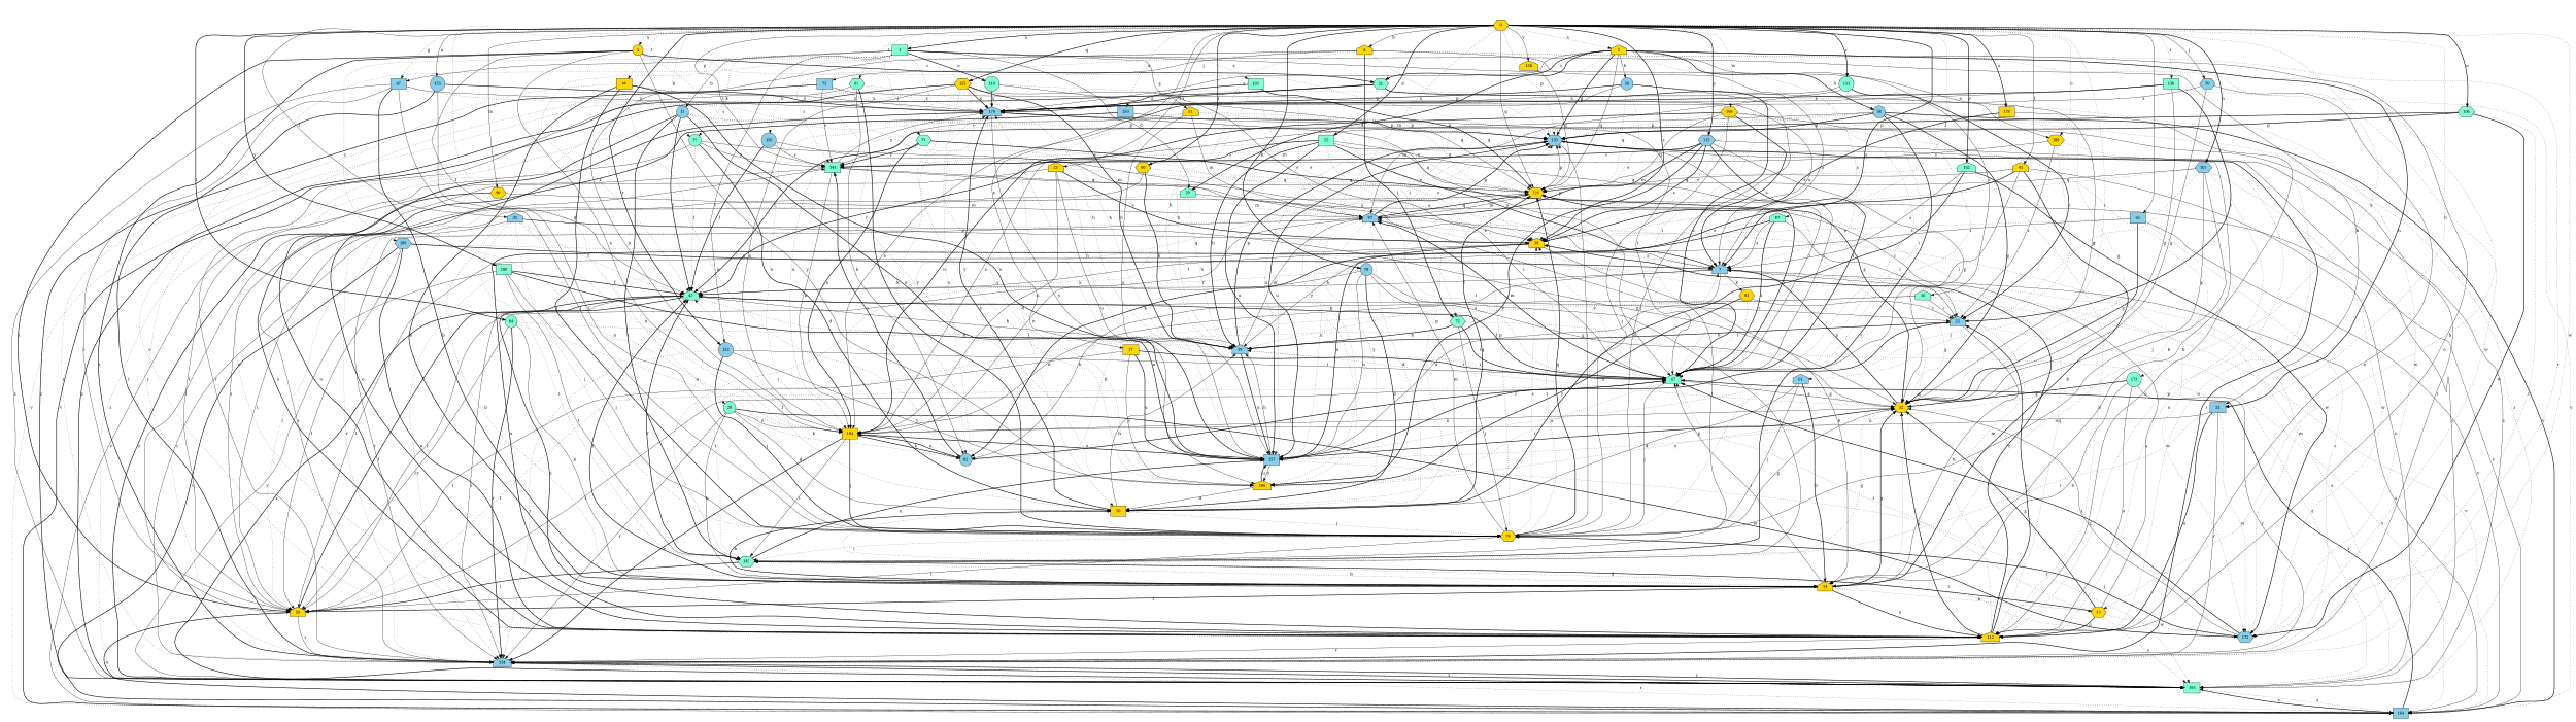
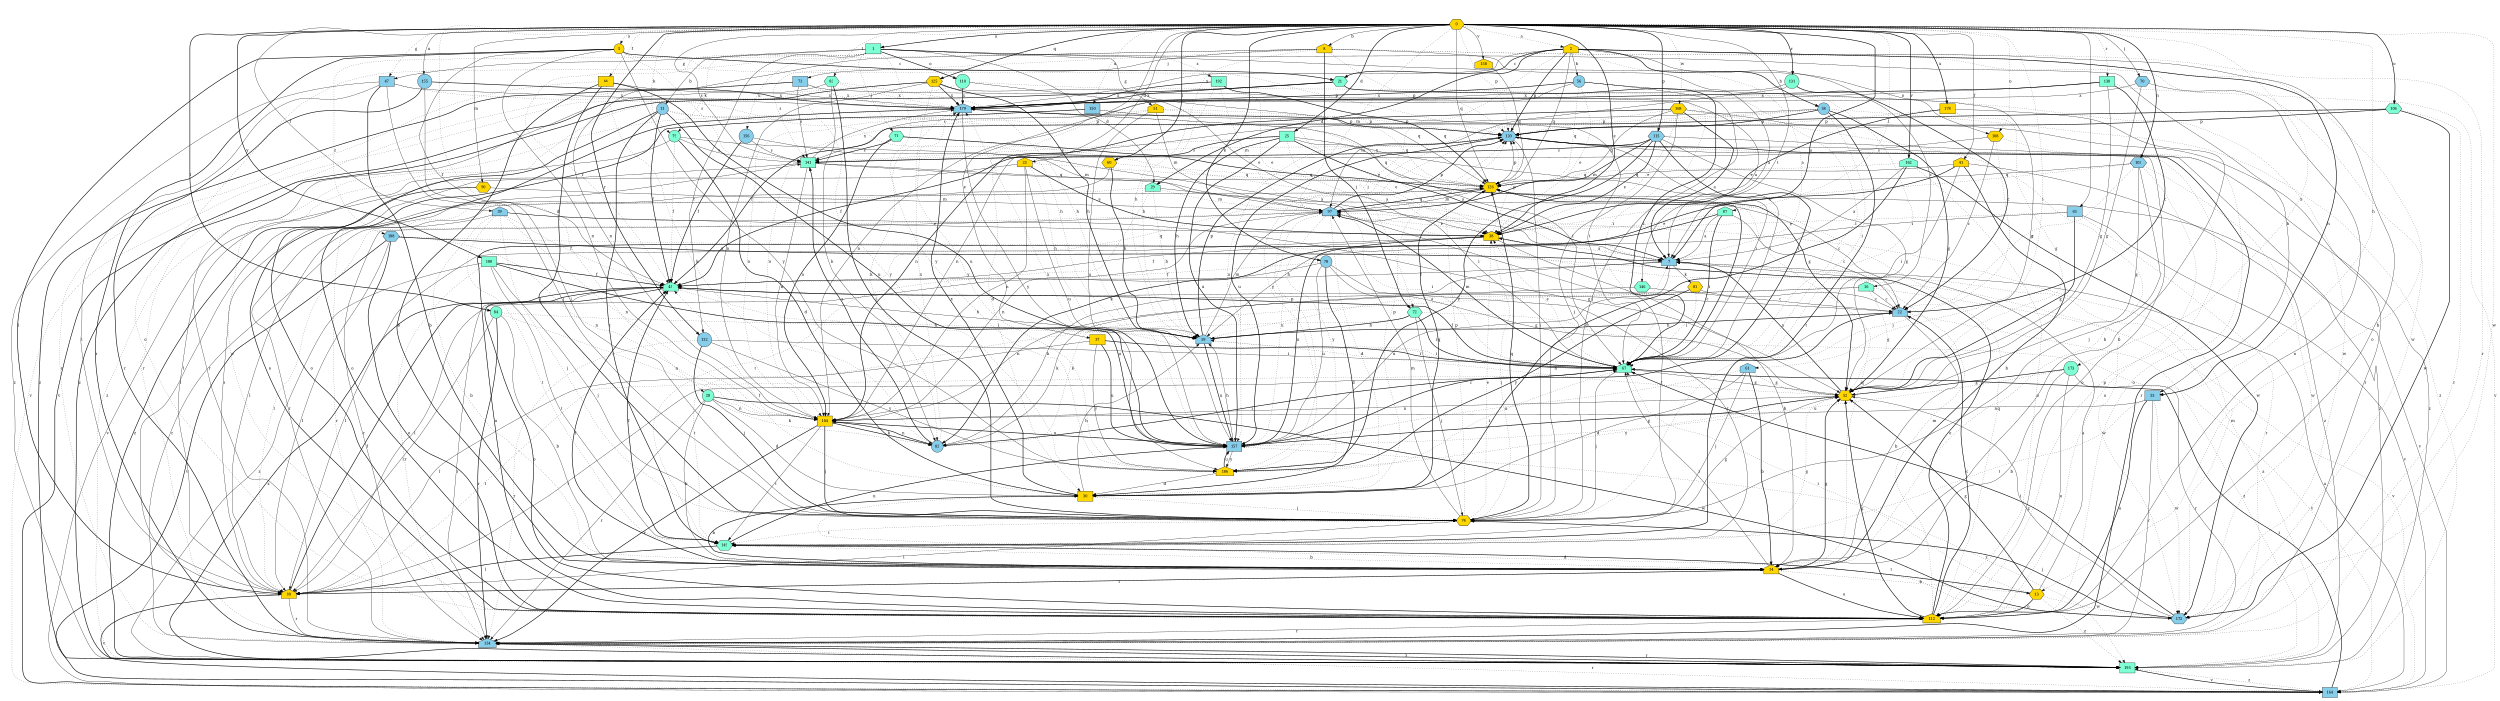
  strict digraph {
    fontname="Noto Serif"
    node [fillcolor=skyblue fontname="Noto Serif" shape=house style=filled]
    edge [fontname="Noto Serif" style=solid]
    0 [fillcolor=gold shape=hexagon]
    1 [fillcolor=aquamarine shape=box]
    2 [fillcolor=gold]
    5 [fillcolor=gold shape=circle]
    7
    8 [fillcolor=gold]
    23 [fillcolor=gold]
    25 [fillcolor=aquamarine shape=box]
    28 [fillcolor=aquamarine shape=circle]
    37 [fillcolor=gold shape=box]
    38 [fillcolor=gold]
    39
    41 [fillcolor=gold]
    44 [fillcolor=gold shape=box]
    47 [shape=box]
    53 [shape=box]
    60 [fillcolor=gold shape=hexagon]
    61
    63 [shape=box]
    70 [shape=hexagon]
    78 [shape=circle]
    79 [fillcolor=aquamarine shape=circle]
    83 [fillcolor=aquamarine shape=hexagon]
    84 [fillcolor=aquamarine shape=circle]
    87 [fillcolor=aquamarine]
    90 [fillcolor=gold shape=hexagon]
    97
    103 [shape=hexagon]
    106 [fillcolor=aquamarine shape=hexagon]
    108 [fillcolor=gold shape=hexagon]
    115 [shape=hexagon]
    120 [shape=hexagon]
    125 [fillcolor=gold shape=hexagon]
    126 [fillcolor=gold shape=hexagon]
    130 [fillcolor=aquamarine shape=box]
    131 [fillcolor=aquamarine shape=circle]
    132 [shape=circle]
    141 [fillcolor=aquamarine shape=box]
+   146 [fillcolor=aquamarine shape=hexagon]
    150 [shape=box]
    155 [shape=circle]
    158 [fillcolor=gold]
    162 [fillcolor=aquamarine]
    168 [fillcolor=gold shape=hexagon]
    172 [shape=hexagon]
    173 [fillcolor=aquamarine shape=circle]
    178 [fillcolor=gold shape=box]
    180 [fillcolor=aquamarine shape=box]
    11 [shape=circle]
    29 [fillcolor=aquamarine]
    45 [fillcolor=aquamarine]
    51 [fillcolor=gold]
    71 [fillcolor=aquamarine shape=hexagon]
    110 [fillcolor=aquamarine shape=circle]
    156 [shape=circle]
    186 [fillcolor=gold]
    188 [shape=hexagon]
    192 [fillcolor=aquamarine shape=box]
    16 [fillcolor=aquamarine]
    21 [fillcolor=aquamarine shape=hexagon]
    56 [shape=circle]
    58 [shape=circle]
    72 [fillcolor=aquamarine shape=hexagon]
    112 [fillcolor=gold]
    134
    179
    89 [fillcolor=gold]
    104 [fillcolor=gold shape=box]
    81 [fillcolor=gold shape=hexagon]
    82 [shape=circle]
    157 [shape=box]
    13 [fillcolor=gold shape=hexagon]
    59
    73 [shape=box]
    67 [fillcolor=aquamarine]
    14 [fillcolor=gold]
    30 [fillcolor=gold shape=box]
    74 [fillcolor=gold shape=hexagon]
    149 [fillcolor=aquamarine shape=hexagon]
    52 [fillcolor=gold shape=hexagon]
    193 [fillcolor=aquamarine shape=box]
    164 [shape=box]
    22
    0 -> 1 [label=a style=bold]
    0 -> 2 [label=a style=dotted]
    0 -> 5 [label=a style=dotted]
    0 -> 7 [label=a style=bold]
    0 -> 8 [label=b]
    0 -> 23 [label=d]
    0 -> 25 [label=d style=bold]
    0 -> 28 [label=d style=dotted]
    0 -> 37 [label=e]
    0 -> 38 [label=e style=bold]
    0 -> 39 [label=f]
    0 -> 41 [label=f]
    0 -> 44 [label=f style=dotted]
    0 -> 47 [label=g style=dotted]
    0 -> 53 [label=h style=dotted]
    0 -> 60 [label=i style=bold]
    0 -> 61 [label=i style=dotted]
    0 -> 63 [label=i]
    0 -> 70 [label=j]
    0 -> 78 [label=k style=bold]
    0 -> 79 [label=k style=dotted]
    0 -> 83 [label=l style=dotted]
    0 -> 84 [label=l style=bold]
    0 -> 87 [label=l style=dotted]
    0 -> 90 [label=m]
    0 -> 97 [label=m style=dotted]
    0 -> 103 [label=n style=bold]
    0 -> 106 [label=o style=bold]
    0 -> 108 [label=o style=dotted]
    0 -> 115 [label=p style=bold]
    0 -> 120 [label=p style=dotted]
    0 -> 125 [label=q style=bold]
    0 -> 126 [label=q]
    0 -> 130 [label=r style=dotted]
    0 -> 131 [label=r style=bold]
    0 -> 132 [label=r style=bold]
    0 -> 141 [label=s]
+   0 -> 146 [label=t]
    0 -> 150 [label=u style=dotted]
    0 -> 155 [label=u]
    0 -> 158 [label=v]
    0 -> 162 [label=v style=bold]
    0 -> 168 [label=w style=dotted]
    0 -> 172 [label=w style=dotted]
    0 -> 173 [label=x style=dotted]
    0 -> 178 [label=x style=bold]
    0 -> 180 [label=y style=bold]
    1 -> 47 [label=g]
    1 -> 53 [label=h]
    1 -> 79 [label=k style=dotted]
    1 -> 108 [label=o]
    1 -> 132 [label=r]
    1 -> 11 [label=b]
    1 -> 29 [label=d]
    1 -> 45 [label=f style=dotted]
    1 -> 51 [label=g]
    1 -> 71 [label=j style=dotted]
    1 -> 110 [label=o style=bold]
    1 -> 156 [label=u style=dotted]
    1 -> 186 [label=y style=dotted]
    1 -> 188 [label=z style=dotted]
    1 -> 192 [label=z style=dotted]
    2 -> 7 [label=a style=dotted]
    2 -> 53 [label=h style=bold]
    2 -> 120 [label=p style=bold]
    2 -> 126 [label=q]
    2 -> 29 [label=d style=bold]
    2 -> 16 [label=c]
    2 -> 21 [label=c style=bold]
    2 -> 56 [label=h]
    2 -> 58 [label=h style=bold]
    2 -> 72 [label=j style=dotted]
    2 -> 112 [label=o]
    2 -> 134 [label=r style=dotted]
    2 -> 179 [label=x]
    5 -> 120 [label=p style=dotted]
    5 -> 141 [label=s style=dotted]
    5 -> 45 [label=f]
    5 -> 186 [label=y]
    5 -> 21 [label=c style=bold]
    5 -> 134 [label=r style=bold]
    5 -> 89 [label=l style=bold]
    5 -> 104 [label=n]
    7 -> 45 [label=f]
    7 -> 81 [label=k]
    7 -> 82 [label=k]
    7 -> 157 [label=u]
    8 -> 7 [label=a]
    8 -> 120 [label=p style=dotted]
    8 -> 141 [label=s style=dotted]
    8 -> 172 [label=w style=dotted]
    8 -> 72 [label=j style=bold]
    8 -> 112 [label=o style=dotted]
    8 -> 104 [label=n]
    8 -> 13 [label=b style=dotted]
    8 -> 59 [label=h style=dotted]
    8 -> 73 [label=j]
    23 -> 38 [label=e style=bold]
    23 -> 126 [label=q style=dotted]
    23 -> 89 [label=l]
    23 -> 104 [label=n]
    23 -> 157 [label=u]
    23 -> 59 [label=h style=dotted]
    25 -> 7 [label=a style=bold]
    25 -> 38 [label=e style=dotted]
    25 -> 126 [label=q]
    25 -> 141 [label=s style=dotted]
    25 -> 45 [label=f style=bold]
    25 -> 157 [label=u style=bold]
    25 -> 59 [label=h style=bold]
    25 -> 67 [label=i]
    28 -> 172 [label=w style=bold]
    28 -> 134 [label=r]
    28 -> 104 [label=n]
    28 -> 82 [label=k style=dotted]
    28 -> 14 [label=b]
    28 -> 30 [label=d]
    37 -> 186 [label=y]
    37 -> 89 [label=l]
    37 -> 157 [label=u style=bold]
    37 -> 67 [label=i style=bold]
    38 -> 7 [label=a style=dotted]
    38 -> 120 [label=p style=dotted]
    38 -> 45 [label=f]
    38 -> 89 [label=l]
    38 -> 157 [label=u style=bold]
    38 -> 14 [label=b]
    38 -> 74 [label=j style=dotted]
    39 -> 38 [label=e]
    39 -> 45 [label=f style=dotted]
    39 -> 134 [label=r]
    39 -> 104 [label=n style=dotted]
    39 -> 14 [label=b style=dotted]
    39 -> 74 [label=j style=dotted]
    39 -> 149 [label=t style=dotted]
    39 -> 52 [label=g]
    41 -> 126 [label=q]
    41 -> 82 [label=k style=bold]
    41 -> 67 [label=i]
    41 -> 14 [label=b style=bold]
    41 -> 193 [label=z]
    44 -> 134 [label=r style=dotted]
    44 -> 179 [label=x]
    44 -> 82 [label=k style=dotted]
    44 -> 157 [label=u style=bold]
    44 -> 14 [label=b style=bold]
    44 -> 74 [label=j style=bold]
    47 -> 179 [label=x]
    47 -> 89 [label=l]
    47 -> 59 [label=h style=dotted]
    47 -> 14 [label=b style=bold]
    47 -> 74 [label=j]
    47 -> 193 [label=z]
    53 -> 172 [label=w style=dotted]
    53 -> 112 [label=o style=bold]
    53 -> 134 [label=r]
    53 -> 104 [label=n]
    53 -> 149 [label=t style=dotted]
    60 -> 126 [label=q style=dotted]
    60 -> 134 [label=r]
    60 -> 59 [label=h style=bold]
    61 -> 157 [label=u style=dotted]
    61 -> 14 [label=b style=bold]
    61 -> 30 [label=d]
    61 -> 74 [label=j]
    61 -> 52 [label=g style=dotted]
    63 -> 38 [label=e style=dotted]
    63 -> 134 [label=r style=dotted]
    63 -> 59 [label=h]
    63 -> 52 [label=g style=bold]
    63 -> 164 [label=v]
    70 -> 112 [label=o]
    70 -> 179 [label=x]
    70 -> 52 [label=g]
    78 -> 45 [label=f style=dotted]
    78 -> 89 [label=l]
    78 -> 157 [label=u]
    78 -> 30 [label=d style=bold]
    78 -> 149 [label=t]
    78 -> 52 [label=g]
    79 -> 7 [label=a]
    79 -> 141 [label=s]
    79 -> 45 [label=f style=dotted]
    79 -> 89 [label=l]
    79 -> 30 [label=d style=bold]
    83 -> 134 [label=r]
    83 -> 179 [label=x style=dotted]
    83 -> 82 [label=k]
    83 -> 59 [label=h style=dotted]
    83 -> 74 [label=j style=bold]
    84 -> 134 [label=r style=bold]
    84 -> 89 [label=l]
    84 -> 104 [label=n style=dotted]
    84 -> 59 [label=h style=dotted]
    84 -> 14 [label=b]
    87 -> 7 [label=a]
    87 -> 38 [label=e style=dotted]
    87 -> 112 [label=o style=bold]
    87 -> 67 [label=i style=bold]
    87 -> 22 [label=c]
    90 -> 97 [label=m]
    90 -> 193 [label=z style=bold]
    97 -> 38 [label=e style=dotted]
    97 -> 120 [label=p style=bold]
    97 -> 126 [label=q style=bold]
    97 -> 186 [label=y style=dotted]
    97 -> 134 [label=r]
    97 -> 89 [label=l style=dotted]
    97 -> 104 [label=n]
    97 -> 157 [label=u style=dotted]
    97 -> 67 [label=i style=dotted]
    97 -> 30 [label=d style=dotted]
    97 -> 149 [label=t]
    103 -> 38 [label=e style=dotted]
    103 -> 126 [label=q]
    103 -> 172 [label=w style=dotted]
    103 -> 112 [label=o style=dotted]
    103 -> 74 [label=j]
    103 -> 52 [label=g]
    103 -> 22 [label=c style=dotted]
    106 -> 120 [label=p style=bold]
    106 -> 172 [label=w style=bold]
    106 -> 45 [label=f style=bold]
    106 -> 134 [label=r style=dotted]
    108 -> 141 [label=s]
    108 -> 112 [label=o style=dotted]
    108 -> 74 [label=j style=dotted]
    108 -> 22 [label=c]
    115 -> 38 [label=e style=bold]
    115 -> 97 [label=m style=bold]
    115 -> 141 [label=s style=bold]
    115 -> 186 [label=y style=bold]
    115 -> 67 [label=i style=bold]
    115 -> 52 [label=g]
    115 -> 193 [label=z]
    120 -> 141 [label=s style=dotted]
    120 -> 112 [label=o]
    120 -> 134 [label=r style=bold]
    120 -> 157 [label=u style=bold]
    120 -> 67 [label=i]
    120 -> 74 [label=j]
    120 -> 193 [label=z]
    125 -> 126 [label=q]
    125 -> 186 [label=y style=dotted]
    125 -> 179 [label=x style=bold]
    125 -> 104 [label=n]
    125 -> 59 [label=h style=bold]
    125 -> 193 [label=z style=bold]
    125 -> 164 [label=v style=dotted]
    126 -> 97 [label=m]
    126 -> 120 [label=p]
    126 -> 179 [label=x style=dotted]
    126 -> 89 [label=l]
    126 -> 67 [label=i style=bold]
    126 -> 164 [label=v]
    130 -> 141 [label=s]
    130 -> 179 [label=x style=bold]
    130 -> 52 [label=g]
    130 -> 164 [label=v style=dotted]
    130 -> 22 [label=c style=bold]
    131 -> 97 [label=m]
    131 -> 179 [label=x]
    131 -> 67 [label=i style=dotted]
    131 -> 22 [label=c style=bold]
    132 -> 186 [label=y]
    132 -> 134 [label=r style=dotted]
    132 -> 67 [label=i]
    132 -> 74 [label=j style=bold]
    141 -> 126 [label=q]
    141 -> 179 [label=x]
    141 -> 104 [label=n]
    141 -> 67 [label=i]
    141 -> 164 [label=v]
+   146 -> 82 [label=k]
+   146 -> 22 [label=c]
    150 -> 120 [label=p style=dotted]
    150 -> 112 [label=o style=bold]
    150 -> 104 [label=n style=dotted]
    150 -> 67 [label=i]
    155 -> 134 [label=r style=bold]
    155 -> 179 [label=x style=bold]
    155 -> 74 [label=j]
    158 -> 126 [label=q]
    162 -> 7 [label=a]
    162 -> 126 [label=q style=dotted]
    162 -> 172 [label=w style=bold]
    162 -> 112 [label=o style=dotted]
    162 -> 30 [label=d style=bold]
    168 -> 7 [label=a style=bold]
    168 -> 38 [label=e style=dotted]
    168 -> 120 [label=p style=dotted]
    168 -> 126 [label=q]
    168 -> 134 [label=r]
    168 -> 104 [label=n style=bold]
    168 -> 14 [label=b style=dotted]
    168 -> 74 [label=j]
    172 -> 97 [label=m style=dotted]
    172 -> 67 [label=i style=bold]
    172 -> 30 [label=d style=dotted]
    172 -> 74 [label=j style=bold]
    172 -> 52 [label=g]
    173 -> 112 [label=o]
    173 -> 134 [label=r]
    173 -> 157 [label=u style=dotted]
    173 -> 14 [label=b]
    173 -> 52 [label=g style=bold]
    178 -> 38 [label=e style=bold]
    178 -> 120 [label=p style=dotted]
    178 -> 14 [label=b]
    178 -> 52 [label=g style=dotted]
    180 -> 45 [label=f style=bold]
    180 -> 134 [label=r style=dotted]
    180 -> 157 [label=u style=bold]
    180 -> 74 [label=j]
    180 -> 149 [label=t]
    180 -> 193 [label=z]
    11 -> 38 [label=e style=dotted]
    11 -> 120 [label=p style=dotted]
    11 -> 45 [label=f style=bold]
    11 -> 112 [label=o style=bold]
    11 -> 157 [label=u style=bold]
    11 -> 149 [label=t style=bold]
    29 -> 97 [label=m style=dotted]
    29 -> 134 [label=r style=dotted]
    29 -> 59 [label=h style=dotted]
    29 -> 149 [label=t style=dotted]
    29 -> 22 [label=c]
    45 -> 126 [label=q style=dotted]
    45 -> 112 [label=o style=bold]
    45 -> 134 [label=r]
    45 -> 59 [label=h]
    45 -> 67 [label=i style=dotted]
    45 -> 193 [label=z style=bold]
    45 -> 22 [label=c]
    51 -> 97 [label=m]
    51 -> 120 [label=p style=dotted]
    51 -> 126 [label=q style=dotted]
    51 -> 104 [label=n style=dotted]
    51 -> 157 [label=u]
    51 -> 30 [label=d style=dotted]
    71 -> 7 [label=a style=dotted]
    71 -> 141 [label=s style=bold]
    71 -> 104 [label=n style=bold]
    71 -> 52 [label=g style=bold]
    110 -> 38 [label=e]
    110 -> 112 [label=o style=dotted]
    110 -> 179 [label=x style=bold]
    110 -> 67 [label=i style=dotted]
    156 -> 97 [label=m]
    156 -> 141 [label=s]
    156 -> 45 [label=f style=bold]
    186 -> 120 [label=p style=dotted]
    186 -> 157 [label=u style=bold]
    186 -> 67 [label=i style=dotted]
    186 -> 30 [label=d]
    188 -> 7 [label=a style=bold]
    188 -> 172 [label=w style=dotted]
    188 -> 112 [label=o style=bold]
    188 -> 89 [label=l]
    188 -> 104 [label=n style=dotted]
    188 -> 164 [label=v style=bold]
    192 -> 38 [label=e style=dotted]
    192 -> 97 [label=m style=dotted]
    192 -> 126 [label=q style=bold]
    192 -> 179 [label=x style=bold]
    192 -> 59 [label=h style=dotted]
    16 -> 104 [label=n]
    16 -> 82 [label=k style=dotted]
    16 -> 52 [label=g style=dotted]
    16 -> 164 [label=v style=dotted]
    16 -> 22 [label=c]
    21 -> 172 [label=w style=dotted]
    21 -> 179 [label=x style=bold]
    21 -> 67 [label=i style=bold]
    21 -> 164 [label=v style=bold]
    56 -> 38 [label=e style=dotted]
    56 -> 126 [label=q style=dotted]
    56 -> 179 [label=x style=bold]
    56 -> 104 [label=n]
    56 -> 67 [label=i style=dotted]
    56 -> 74 [label=j]
    56 -> 52 [label=g]
    58 -> 120 [label=p style=bold]
    58 -> 186 [label=y style=dotted]
    58 -> 104 [label=n]
    58 -> 157 [label=u style=dotted]
    58 -> 67 [label=i style=dotted]
    58 -> 149 [label=t style=bold]
    58 -> 52 [label=g style=bold]
    58 -> 193 [label=z style=dotted]
-   58 -> 164 [label=v style=bold]
    72 -> 59 [label=h style=bold]
    72 -> 67 [label=i style=bold]
    72 -> 74 [label=j]
    72 -> 149 [label=t style=dotted]
    72 -> 164 [label=v style=dotted]
    112 -> 38 [label=e style=bold]
    112 -> 97 [label=m style=dotted]
    112 -> 120 [label=p style=dotted]
    112 -> 126 [label=q style=dotted]
    112 -> 134 [label=r]
    112 -> 52 [label=g style=bold]
    112 -> 22 [label=c style=bold]
    134 -> 193 [label=z style=bold]
    179 -> 120 [label=p style=bold]
    179 -> 186 [label=y]
    179 -> 112 [label=o style=bold]
    179 -> 82 [label=k style=dotted]
    179 -> 67 [label=i]
    179 -> 193 [label=z style=dotted]
    89 -> 141 [label=s]
    89 -> 45 [label=f style=bold]
    89 -> 134 [label=r]
    89 -> 67 [label=i]
    89 -> 164 [label=v style=bold]
    104 -> 134 [label=r style=bold]
    104 -> 82 [label=k style=bold]
    104 -> 157 [label=u style=bold]
    104 -> 74 [label=j style=bold]
    104 -> 149 [label=t]
    81 -> 186 [label=y style=bold]
    81 -> 67 [label=i style=dotted]
    81 -> 22 [label=c]
    82 -> 141 [label=s style=bold]
    82 -> 179 [label=x style=dotted]
    82 -> 104 [label=n style=bold]
    82 -> 67 [label=i style=bold]
    157 -> 186 [label=y]
    157 -> 179 [label=x style=dotted]
    157 -> 59 [label=h]
    157 -> 52 [label=g style=bold]
    157 -> 193 [label=z style=dotted]
    157 -> 22 [label=c style=bold]
    13 -> 7 [label=a]
    13 -> 172 [label=w style=dotted]
    13 -> 112 [label=o style=bold]
    13 -> 67 [label=i style=dotted]
    13 -> 149 [label=t style=bold]
    13 -> 52 [label=g style=bold]
    13 -> 193 [label=z style=dotted]
    59 -> 7 [label=a style=dotted]
    59 -> 97 [label=m]
    59 -> 120 [label=p style=bold]
    59 -> 157 [label=u style=bold]
    59 -> 67 [label=i style=dotted]
    73 -> 7 [label=a]
    73 -> 141 [label=s]
    73 -> 186 [label=y style=dotted]
    73 -> 134 [label=r style=dotted]
    73 -> 179 [label=x style=dotted]
    73 -> 193 [label=z style=bold]
    67 -> 38 [label=e style=dotted]
    67 -> 97 [label=m style=bold]
    67 -> 45 [label=f style=bold]
    67 -> 89 [label=l style=dotted]
    67 -> 74 [label=j]
    67 -> 52 [label=g]
    14 -> 126 [label=q style=dotted]
    14 -> 45 [label=f style=bold]
    14 -> 112 [label=o style=bold]
    14 -> 89 [label=l style=bold]
    14 -> 13 [label=b style=dotted]
    14 -> 67 [label=i]
    14 -> 52 [label=g style=bold]
    30 -> 120 [label=p style=dotted]
    30 -> 126 [label=q style=bold]
    30 -> 45 [label=f style=dotted]
    30 -> 179 [label=x style=bold]
    30 -> 59 [label=h]
    30 -> 14 [label=b style=bold]
    30 -> 74 [label=j style=dotted]
    74 -> 38 [label=e style=dotted]
    74 -> 97 [label=m]
    74 -> 120 [label=p style=dotted]
    74 -> 126 [label=q style=bold]
    74 -> 89 [label=l]
    74 -> 149 [label=t style=dotted]
    74 -> 52 [label=g]
    149 -> 45 [label=f style=bold]
    149 -> 89 [label=l style=bold]
    149 -> 157 [label=u style=bold]
    149 -> 14 [label=b style=dotted]
    149 -> 52 [label=g style=dotted]
    52 -> 7 [label=a style=bold]
    52 -> 186 [label=y style=dotted]
    52 -> 104 [label=n]
    52 -> 59 [label=h style=dotted]
    193 -> 7 [label=a style=dotted]
    193 -> 134 [label=r style=bold]
    193 -> 164 [label=v style=bold]
    164 -> 7 [label=a]
    164 -> 134 [label=r style=dotted]
    164 -> 67 [label=i style=bold]
    164 -> 193 [label=z style=dotted]
    22 -> 59 [label=h style=bold]
    22 -> 14 [label=b]
    22 -> 193 [label=z style=dotted]
  }
